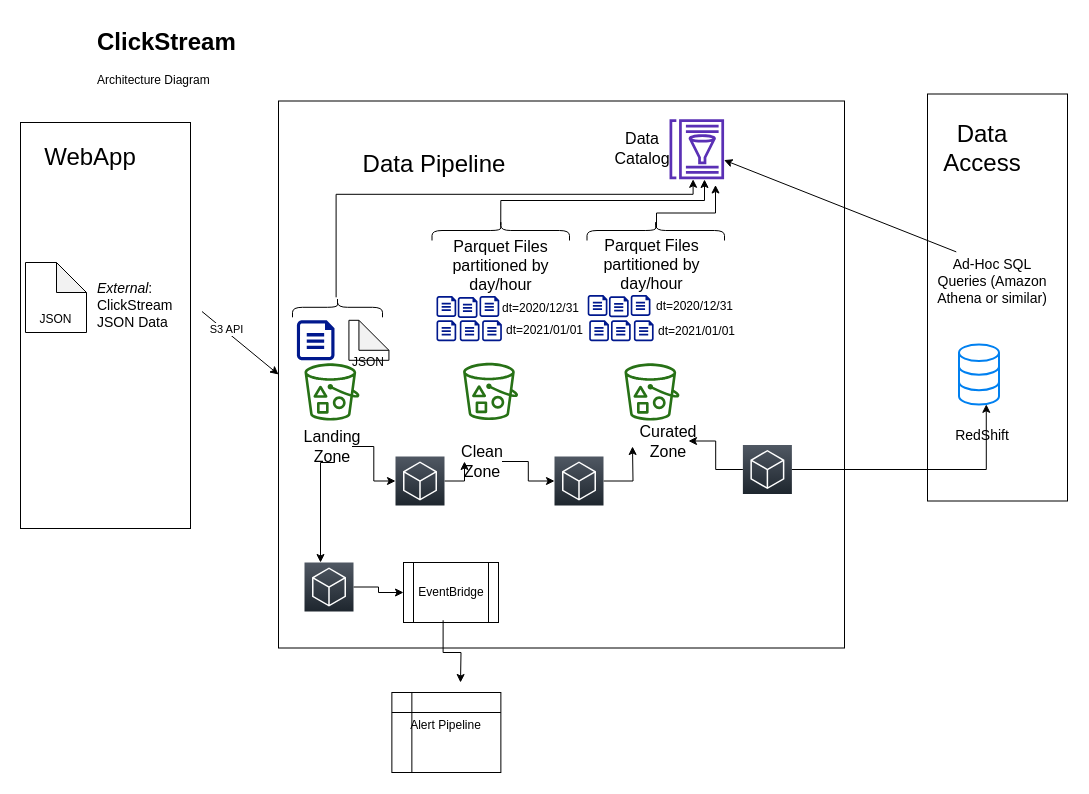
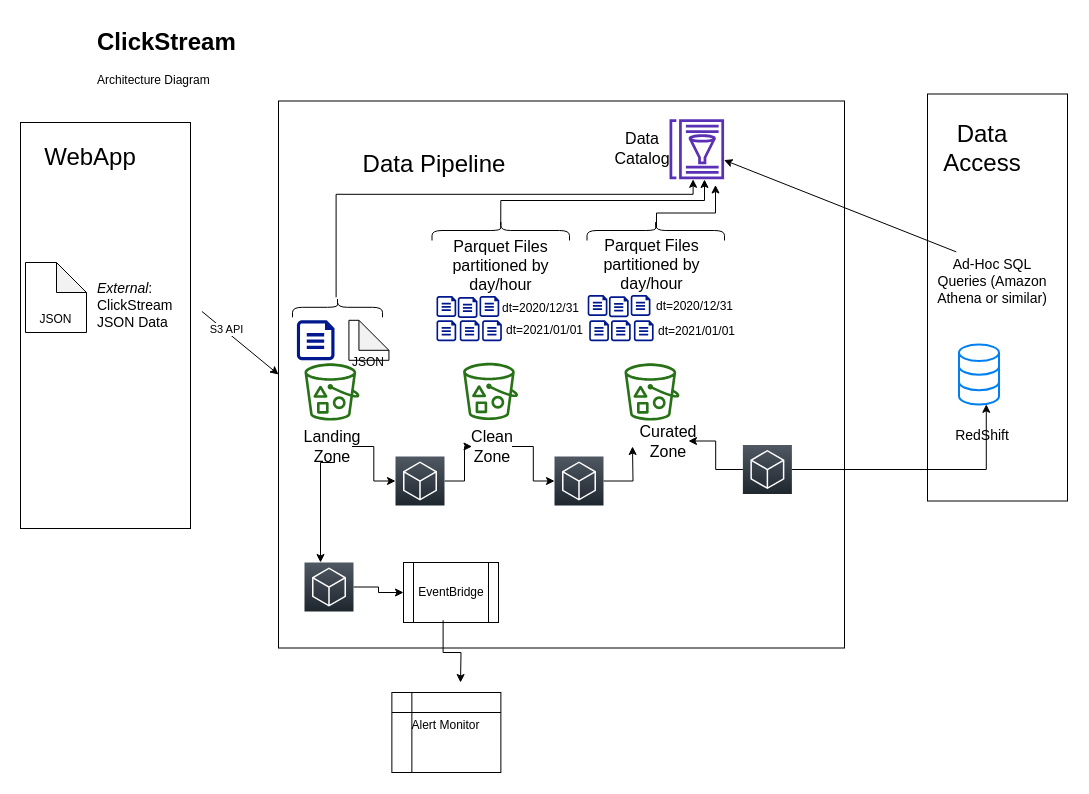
  <mxCell id="0" />
  <mxCell id="1" parent="0" />
  <mxCell id="2" value="" style="rounded=0;whiteSpace=wrap;html=1;" parent="1" vertex="1"><mxGeometry x="20" y="122" width="170" height="406" as="geometry" /></mxCell>
  <mxCell id="3" value="&lt;i&gt;External&lt;/i&gt;: ClickStream&lt;div&gt;JSON Data&lt;/div&gt;" style="text;html=1;strokeColor=none;fillColor=none;align=left;verticalAlign=middle;whiteSpace=wrap;rounded=0;fontSize=14;" parent="1" vertex="1"><mxGeometry x="95" y="295" width="40" height="20" as="geometry" /></mxCell>
  <mxCell id="4" value="&lt;div&gt;&lt;br&gt;&lt;/div&gt;&lt;div&gt;&lt;br&gt;&lt;/div&gt;&lt;div&gt;&lt;br&gt;&lt;/div&gt;&lt;div&gt;JSON&lt;/div&gt;" style="shape=note;whiteSpace=wrap;html=1;backgroundOutline=1;darkOpacity=0.05;" parent="1" vertex="1"><mxGeometry x="25" y="262" width="61" height="70" as="geometry" /></mxCell>
  <mxCell id="5" value="WebApp" style="text;html=1;strokeColor=none;fillColor=none;align=center;verticalAlign=middle;whiteSpace=wrap;rounded=0;fontSize=24;movable=1;resizable=1;rotatable=1;deletable=1;editable=1;locked=0;connectable=1;" parent="1" vertex="1"><mxGeometry x="60" y="147" width="60" height="20" as="geometry" /></mxCell>
  <mxCell id="6" value="" style="endArrow=classic;html=1;fontSize=14;exitX=0.893;exitY=0.84;exitDx=0;exitDy=0;exitPerimeter=0;entryX=0;entryY=0.5;entryDx=0;entryDy=0;" parent="1" target="8" edge="1"><mxGeometry width="50" height="50" relative="1" as="geometry"><mxPoint x="201.5" y="311" as="sourcePoint" /><mxPoint x="273.5" y="310.258" as="targetPoint" /></mxGeometry></mxCell>
  <mxCell id="7" value="S3 API" style="edgeLabel;html=1;align=center;verticalAlign=middle;resizable=0;points=[];" vertex="1" connectable="0" parent="6"><mxGeometry x="-0.403" y="2" relative="1" as="geometry"><mxPoint as="offset" /></mxGeometry></mxCell>
  <mxCell id="8" value="" style="rounded=0;whiteSpace=wrap;html=1;" parent="1" vertex="1"><mxGeometry x="278" y="100.5" width="566" height="547" as="geometry" /></mxCell>
  <mxCell id="9" value="Data Pipeline" style="text;html=1;strokeColor=none;fillColor=none;align=center;verticalAlign=middle;whiteSpace=wrap;rounded=0;fontSize=24;" parent="1" vertex="1"><mxGeometry x="304" y="154" width="260" height="20" as="geometry" /></mxCell>
  <mxCell id="10" value="" style="outlineConnect=0;fontColor=#232F3E;gradientColor=none;fillColor=#277116;strokeColor=none;dashed=0;verticalLabelPosition=bottom;verticalAlign=top;align=center;html=1;fontSize=12;fontStyle=0;aspect=fixed;pointerEvents=1;shape=mxgraph.aws4.bucket_with_objects;" parent="1" vertex="1"><mxGeometry x="304" y="362.8" width="55" height="57.2" as="geometry" /></mxCell>
  <mxCell id="11" value="" style="edgeStyle=orthogonalEdgeStyle;rounded=0;orthogonalLoop=1;jettySize=auto;html=1;fontSize=16;" parent="1" source="12" target="16" edge="1"><mxGeometry relative="1" as="geometry" /></mxCell>
  <mxCell id="12" value="Landing Zone" style="text;html=1;strokeColor=none;fillColor=none;align=center;verticalAlign=middle;whiteSpace=wrap;rounded=0;fontSize=16;" parent="1" vertex="1"><mxGeometry x="311.5" y="436" width="40" height="20" as="geometry" /></mxCell>
  <mxCell id="13" value="" style="edgeStyle=orthogonalEdgeStyle;rounded=0;orthogonalLoop=1;jettySize=auto;html=1;fontSize=16;" parent="1" source="14" target="19" edge="1"><mxGeometry relative="1" as="geometry" /></mxCell>
- <mxCell id="14" value="Clean Zone" style="text;html=1;strokeColor=none;fillColor=none;align=center;verticalAlign=middle;whiteSpace=wrap;rounded=0;fontSize=16;" parent="1" vertex="1"><mxGeometry x="461.5" y="451" width="40" height="20" as="geometry" /></mxCell>
+ <mxCell id="14" value="Clean Zone" style="text;html=1;strokeColor=none;fillColor=none;align=center;verticalAlign=middle;whiteSpace=wrap;rounded=0;fontSize=16;" parent="1" vertex="1"><mxGeometry x="471.5" y="436" width="40" height="20" as="geometry" /></mxCell>
  <mxCell id="15" value="" style="edgeStyle=orthogonalEdgeStyle;rounded=0;orthogonalLoop=1;jettySize=auto;html=1;fontSize=16;" parent="1" source="16" target="14" edge="1"><mxGeometry relative="1" as="geometry" /></mxCell>
  <mxCell id="16" value="" style="gradientDirection=north;outlineConnect=0;fontColor=#232F3E;gradientColor=#505863;fillColor=#1E262E;strokeColor=#ffffff;dashed=0;verticalLabelPosition=bottom;verticalAlign=top;align=center;html=1;fontSize=12;fontStyle=0;aspect=fixed;shape=mxgraph.aws4.resourceIcon;resIcon=mxgraph.aws4.general;" parent="1" vertex="1"><mxGeometry x="395" y="456" width="49" height="49" as="geometry" /></mxCell>
  <mxCell id="17" value="" style="outlineConnect=0;fontColor=#232F3E;gradientColor=none;fillColor=#277116;strokeColor=none;dashed=0;verticalLabelPosition=bottom;verticalAlign=top;align=center;html=1;fontSize=12;fontStyle=0;aspect=fixed;pointerEvents=1;shape=mxgraph.aws4.bucket_with_objects;" parent="1" vertex="1"><mxGeometry x="624" y="362.8" width="55" height="57.2" as="geometry" /></mxCell>
  <mxCell id="18" value="" style="edgeStyle=orthogonalEdgeStyle;rounded=0;orthogonalLoop=1;jettySize=auto;html=1;fontSize=16;" parent="1" source="19" edge="1"><mxGeometry relative="1" as="geometry"><mxPoint x="632" y="446" as="targetPoint" /></mxGeometry></mxCell>
  <mxCell id="19" value="" style="gradientDirection=north;outlineConnect=0;fontColor=#232F3E;gradientColor=#505863;fillColor=#1E262E;strokeColor=#ffffff;dashed=0;verticalLabelPosition=bottom;verticalAlign=top;align=center;html=1;fontSize=12;fontStyle=0;aspect=fixed;shape=mxgraph.aws4.resourceIcon;resIcon=mxgraph.aws4.general;" parent="1" vertex="1"><mxGeometry x="554" y="456" width="49" height="49" as="geometry" /></mxCell>
  <mxCell id="20" value="" style="shape=curlyBracket;whiteSpace=wrap;html=1;rounded=1;fontSize=14;direction=south;" parent="1" vertex="1"><mxGeometry x="292" y="296.8" width="90" height="20" as="geometry" /></mxCell>
  <mxCell id="21" value="" style="aspect=fixed;pointerEvents=1;shadow=0;dashed=0;html=1;strokeColor=none;labelPosition=center;verticalLabelPosition=bottom;verticalAlign=top;align=center;fillColor=#00188D;shape=mxgraph.azure.file;fontSize=16;" parent="1" vertex="1"><mxGeometry x="296.4" y="319.8" width="37.6" height="40" as="geometry" /></mxCell>
  <mxCell id="22" value="Parquet Files partitioned by day/hour" style="text;html=1;strokeColor=none;fillColor=none;align=center;verticalAlign=middle;whiteSpace=wrap;rounded=0;fontSize=16;" parent="1" vertex="1"><mxGeometry x="582.8" y="254" width="137.4" height="20" as="geometry" /></mxCell>
  <mxCell id="23" value="Parquet Files partitioned by day/hour" style="text;html=1;strokeColor=none;fillColor=none;align=center;verticalAlign=middle;whiteSpace=wrap;rounded=0;fontSize=16;" parent="1" vertex="1"><mxGeometry x="431.6" y="255" width="137.4" height="20" as="geometry" /></mxCell>
  <mxCell id="24" value="" style="shape=curlyBracket;whiteSpace=wrap;html=1;rounded=1;fontSize=14;direction=south;" parent="1" vertex="1"><mxGeometry x="586.5" y="220" width="137.5" height="20" as="geometry" /></mxCell>
  <mxCell id="25" value="" style="shape=curlyBracket;whiteSpace=wrap;html=1;rounded=1;fontSize=14;direction=south;" parent="1" vertex="1"><mxGeometry x="431.5" y="220" width="137.5" height="20" as="geometry" /></mxCell>
  <mxCell id="26" value="" style="edgeStyle=orthogonalEdgeStyle;rounded=0;orthogonalLoop=1;jettySize=auto;html=1;fontSize=14;exitX=0.1;exitY=0.5;exitDx=0;exitDy=0;exitPerimeter=0;" parent="1" edge="1"><mxGeometry relative="1" as="geometry"><mxPoint x="704" y="179" as="targetPoint" /><Array as="points"><mxPoint x="500" y="200" /><mxPoint x="704" y="200" /></Array><mxPoint x="500.25" y="225" as="sourcePoint" /></mxGeometry></mxCell>
  <mxCell id="27" value="&lt;div&gt;&lt;br&gt;&lt;/div&gt;&lt;div&gt;&lt;br&gt;&lt;/div&gt;&lt;div&gt;&lt;br&gt;&lt;/div&gt;&lt;div&gt;JSON&lt;/div&gt;" style="shape=note;whiteSpace=wrap;html=1;backgroundOutline=1;darkOpacity=0.05;" parent="1" vertex="1"><mxGeometry x="348.43" y="319.8" width="40" height="40" as="geometry" /></mxCell>
  <mxCell id="28" value="" style="outlineConnect=0;fontColor=#232F3E;gradientColor=none;fillColor=#5A30B5;strokeColor=none;dashed=0;verticalLabelPosition=bottom;verticalAlign=top;align=center;html=1;fontSize=12;fontStyle=0;aspect=fixed;pointerEvents=1;shape=mxgraph.aws4.glue_data_catalog;" parent="1" vertex="1"><mxGeometry x="668.61" y="118.8" width="55.39" height="60" as="geometry" /></mxCell>
  <mxCell id="29" value="" style="edgeStyle=orthogonalEdgeStyle;rounded=0;orthogonalLoop=1;jettySize=auto;html=1;fontSize=14;" parent="1" edge="1"><mxGeometry relative="1" as="geometry"><Array as="points"><mxPoint x="335.61" y="193.8" /><mxPoint x="692.61" y="193.8" /></Array><mxPoint x="692.61" y="178.8" as="targetPoint" /><mxPoint x="335.61" y="296.8" as="sourcePoint" /></mxGeometry></mxCell>
  <mxCell id="30" value="" style="outlineConnect=0;fontColor=#232F3E;gradientColor=none;fillColor=#277116;strokeColor=none;dashed=0;verticalLabelPosition=bottom;verticalAlign=top;align=center;html=1;fontSize=12;fontStyle=0;aspect=fixed;pointerEvents=1;shape=mxgraph.aws4.bucket_with_objects;" parent="1" vertex="1"><mxGeometry x="462.6" y="362.3" width="55" height="57.2" as="geometry" /></mxCell>
  <mxCell id="31" value="" style="aspect=fixed;pointerEvents=1;shadow=0;dashed=0;html=1;strokeColor=none;labelPosition=center;verticalLabelPosition=bottom;verticalAlign=top;align=center;fillColor=#00188D;shape=mxgraph.azure.file;fontSize=16;" parent="1" vertex="1"><mxGeometry x="587.2" y="294.5" width="19.74" height="21" as="geometry" /></mxCell>
  <mxCell id="32" value="" style="aspect=fixed;pointerEvents=1;shadow=0;dashed=0;html=1;strokeColor=none;labelPosition=center;verticalLabelPosition=bottom;verticalAlign=top;align=center;fillColor=#00188D;shape=mxgraph.azure.file;fontSize=16;" parent="1" vertex="1"><mxGeometry x="630.23" y="294.5" width="19.74" height="21" as="geometry" /></mxCell>
  <mxCell id="33" value="" style="aspect=fixed;pointerEvents=1;shadow=0;dashed=0;html=1;strokeColor=none;labelPosition=center;verticalLabelPosition=bottom;verticalAlign=top;align=center;fillColor=#00188D;shape=mxgraph.azure.file;fontSize=16;" parent="1" vertex="1"><mxGeometry x="436" y="295.5" width="19.74" height="21" as="geometry" /></mxCell>
  <mxCell id="34" value="" style="aspect=fixed;pointerEvents=1;shadow=0;dashed=0;html=1;strokeColor=none;labelPosition=center;verticalLabelPosition=bottom;verticalAlign=top;align=center;fillColor=#00188D;shape=mxgraph.azure.file;fontSize=16;" parent="1" vertex="1"><mxGeometry x="479.03" y="295.5" width="19.74" height="21" as="geometry" /></mxCell>
  <mxCell id="35" value="" style="aspect=fixed;pointerEvents=1;shadow=0;dashed=0;html=1;strokeColor=none;labelPosition=center;verticalLabelPosition=bottom;verticalAlign=top;align=center;fillColor=#00188D;shape=mxgraph.azure.file;fontSize=16;" parent="1" vertex="1"><mxGeometry x="481.63" y="319.8" width="19.74" height="21" as="geometry" /></mxCell>
  <mxCell id="36" value="" style="aspect=fixed;pointerEvents=1;shadow=0;dashed=0;html=1;strokeColor=none;labelPosition=center;verticalLabelPosition=bottom;verticalAlign=top;align=center;fillColor=#00188D;shape=mxgraph.azure.file;fontSize=16;" parent="1" vertex="1"><mxGeometry x="457.26" y="296.5" width="19.74" height="21" as="geometry" /></mxCell>
  <mxCell id="37" value="dt=2020/12/31" style="text;html=1;strokeColor=none;fillColor=none;align=center;verticalAlign=middle;whiteSpace=wrap;rounded=0;fontSize=12;" parent="1" vertex="1"><mxGeometry x="498.77" y="297.5" width="82.63" height="20" as="geometry" /></mxCell>
  <mxCell id="38" value="dt=2020/12/31" style="text;html=1;strokeColor=none;fillColor=none;align=center;verticalAlign=middle;whiteSpace=wrap;rounded=0;fontSize=12;" parent="1" vertex="1"><mxGeometry x="650.98" y="295.5" width="86.76" height="21" as="geometry" /></mxCell>
  <mxCell id="39" value="dt=2021/01/01" style="text;html=1;strokeColor=none;fillColor=none;align=center;verticalAlign=middle;whiteSpace=wrap;rounded=0;fontSize=12;" parent="1" vertex="1"><mxGeometry x="655.11" y="320.8" width="82.63" height="20" as="geometry" /></mxCell>
  <mxCell id="40" value="" style="aspect=fixed;pointerEvents=1;shadow=0;dashed=0;html=1;strokeColor=none;labelPosition=center;verticalLabelPosition=bottom;verticalAlign=top;align=center;fillColor=#00188D;shape=mxgraph.azure.file;fontSize=16;" parent="1" vertex="1"><mxGeometry x="459.29" y="319.8" width="19.74" height="21" as="geometry" /></mxCell>
  <mxCell id="41" value="" style="aspect=fixed;pointerEvents=1;shadow=0;dashed=0;html=1;strokeColor=none;labelPosition=center;verticalLabelPosition=bottom;verticalAlign=top;align=center;fillColor=#00188D;shape=mxgraph.azure.file;fontSize=16;" parent="1" vertex="1"><mxGeometry x="436" y="319.8" width="19.74" height="21" as="geometry" /></mxCell>
  <mxCell id="42" value="" style="aspect=fixed;pointerEvents=1;shadow=0;dashed=0;html=1;strokeColor=none;labelPosition=center;verticalLabelPosition=bottom;verticalAlign=top;align=center;fillColor=#00188D;shape=mxgraph.azure.file;fontSize=16;" parent="1" vertex="1"><mxGeometry x="608.46" y="295.8" width="19.74" height="21" as="geometry" /></mxCell>
  <mxCell id="43" value="" style="aspect=fixed;pointerEvents=1;shadow=0;dashed=0;html=1;strokeColor=none;labelPosition=center;verticalLabelPosition=bottom;verticalAlign=top;align=center;fillColor=#00188D;shape=mxgraph.azure.file;fontSize=16;" parent="1" vertex="1"><mxGeometry x="610.49" y="319.8" width="19.74" height="21" as="geometry" /></mxCell>
  <mxCell id="44" value="" style="aspect=fixed;pointerEvents=1;shadow=0;dashed=0;html=1;strokeColor=none;labelPosition=center;verticalLabelPosition=bottom;verticalAlign=top;align=center;fillColor=#00188D;shape=mxgraph.azure.file;fontSize=16;" parent="1" vertex="1"><mxGeometry x="588.72" y="319.8" width="19.74" height="21" as="geometry" /></mxCell>
  <mxCell id="45" value="" style="aspect=fixed;pointerEvents=1;shadow=0;dashed=0;html=1;strokeColor=none;labelPosition=center;verticalLabelPosition=bottom;verticalAlign=top;align=center;fillColor=#00188D;shape=mxgraph.azure.file;fontSize=16;" parent="1" vertex="1"><mxGeometry x="633.39" y="319.8" width="19.74" height="21" as="geometry" /></mxCell>
  <mxCell id="46" value="dt=2021/01/01" style="text;html=1;strokeColor=none;fillColor=none;align=center;verticalAlign=middle;whiteSpace=wrap;rounded=0;fontSize=12;" parent="1" vertex="1"><mxGeometry x="503" y="319.5" width="82.63" height="20" as="geometry" /></mxCell>
  <mxCell id="47" value="Curated Zone" style="text;html=1;strokeColor=none;fillColor=none;align=center;verticalAlign=middle;whiteSpace=wrap;rounded=0;fontSize=16;" parent="1" vertex="1"><mxGeometry x="648" y="430.5" width="40" height="20" as="geometry" /></mxCell>
  <mxCell id="48" value="" style="edgeStyle=orthogonalEdgeStyle;rounded=0;orthogonalLoop=1;jettySize=auto;html=1;fontSize=14;exitX=0.1;exitY=0.5;exitDx=0;exitDy=0;exitPerimeter=0;" parent="1" edge="1"><mxGeometry relative="1" as="geometry"><mxPoint x="715" y="184.5" as="targetPoint" /><Array as="points"><mxPoint x="656" y="212.5" /><mxPoint x="715" y="212.5" /></Array><mxPoint x="656" y="227.5" as="sourcePoint" /></mxGeometry></mxCell>
  <mxCell id="49" value="" style="rounded=0;whiteSpace=wrap;html=1;" parent="1" vertex="1"><mxGeometry x="927" y="93.5" width="140" height="407" as="geometry" /></mxCell>
  <mxCell id="50" value="Data Access" style="text;html=1;strokeColor=none;fillColor=none;align=center;verticalAlign=middle;whiteSpace=wrap;rounded=0;fontSize=24;" parent="1" vertex="1"><mxGeometry x="917" y="137.5" width="130" height="20" as="geometry" /></mxCell>
  <mxCell id="51" value="" style="shape=image;html=1;verticalAlign=top;verticalLabelPosition=bottom;labelBackgroundColor=#ffffff;imageAspect=0;aspect=fixed;image=https://cdn2.iconfinder.com/data/icons/strongicon-vol-24-free/24/filetype-15-128.png;fontSize=14;align=left;" parent="1" vertex="1"><mxGeometry x="955.75" y="212" width="52.5" height="52.5" as="geometry" /></mxCell>
  <mxCell id="52" value="Ad-Hoc SQL Queries (Amazon Athena or similar)" style="text;html=1;strokeColor=none;fillColor=none;align=center;verticalAlign=middle;whiteSpace=wrap;rounded=0;fontSize=14;" parent="1" vertex="1"><mxGeometry x="932" y="271" width="120" height="20" as="geometry" /></mxCell>
  <mxCell id="53" value="" style="endArrow=classic;html=1;fontSize=24;exitX=0;exitY=0.75;exitDx=0;exitDy=0;" parent="1" edge="1" target="28" source="51"><mxGeometry width="50" height="50" relative="1" as="geometry"><mxPoint x="958" y="355" as="sourcePoint" /><mxPoint x="878" y="332" as="targetPoint" /></mxGeometry></mxCell>
  <mxCell id="54" value="" style="html=1;verticalLabelPosition=bottom;align=center;labelBackgroundColor=#ffffff;verticalAlign=top;strokeWidth=2;strokeColor=#0080F0;shadow=0;dashed=0;shape=mxgraph.ios7.icons.data;fontSize=16;" vertex="1" parent="1"><mxGeometry x="958.5" y="344" width="40" height="60" as="geometry" /></mxCell>
  <mxCell id="55" value="RedShift" style="text;html=1;strokeColor=none;fillColor=none;align=center;verticalAlign=middle;whiteSpace=wrap;rounded=0;fontSize=14;" vertex="1" parent="1"><mxGeometry x="922" y="424.5" width="120" height="20" as="geometry" /></mxCell>
  <mxCell id="56" value="Data Catalog" style="text;html=1;strokeColor=none;fillColor=none;align=center;verticalAlign=middle;whiteSpace=wrap;rounded=0;fontSize=16;" vertex="1" parent="1"><mxGeometry x="622" y="137.5" width="40" height="20" as="geometry" /></mxCell>
  <mxCell id="57" value="" style="gradientDirection=north;outlineConnect=0;fontColor=#232F3E;gradientColor=#505863;fillColor=#1E262E;strokeColor=#ffffff;dashed=0;verticalLabelPosition=bottom;verticalAlign=top;align=center;html=1;fontSize=12;fontStyle=0;aspect=fixed;shape=mxgraph.aws4.resourceIcon;resIcon=mxgraph.aws4.general;" vertex="1" parent="1"><mxGeometry x="742.39" y="444.5" width="49" height="49" as="geometry" /></mxCell>
  <mxCell id="58" value="" style="edgeStyle=orthogonalEdgeStyle;rounded=0;orthogonalLoop=1;jettySize=auto;html=1;fontSize=16;" edge="1" parent="1" source="57" target="47"><mxGeometry relative="1" as="geometry"><mxPoint x="729" y="462" as="targetPoint" /><mxPoint x="700" y="497" as="sourcePoint" /></mxGeometry></mxCell>
  <mxCell id="59" value="" style="edgeStyle=orthogonalEdgeStyle;rounded=0;orthogonalLoop=1;jettySize=auto;html=1;entryX=0.682;entryY=0.997;entryDx=0;entryDy=0;entryPerimeter=0;" edge="1" parent="1" source="57" target="54"><mxGeometry relative="1" as="geometry"><mxPoint x="950" y="392" as="sourcePoint" /><mxPoint x="900" y="392" as="targetPoint" /></mxGeometry></mxCell>
  <mxCell id="60" value="EventBridge" style="shape=process;whiteSpace=wrap;html=1;backgroundOutline=1;" vertex="1" parent="1"><mxGeometry x="403" y="562" width="95" height="60" as="geometry" /></mxCell>
  <mxCell id="61" value="" style="edgeStyle=orthogonalEdgeStyle;rounded=0;orthogonalLoop=1;jettySize=auto;html=1;fontSize=16;" edge="1" parent="1" target="63"><mxGeometry relative="1" as="geometry"><mxPoint x="141.4" y="424.5" as="targetPoint" /><mxPoint x="334" y="461" as="sourcePoint" /><Array as="points"><mxPoint x="334" y="462" /><mxPoint x="320" y="462" /><mxPoint x="320" y="587" /></Array></mxGeometry></mxCell>
  <mxCell id="62" value="" style="edgeStyle=orthogonalEdgeStyle;rounded=0;orthogonalLoop=1;jettySize=auto;html=1;" edge="1" parent="1" source="63" target="60"><mxGeometry relative="1" as="geometry" /></mxCell>
  <mxCell id="63" value="" style="gradientDirection=north;outlineConnect=0;fontColor=#232F3E;gradientColor=#505863;fillColor=#1E262E;strokeColor=#ffffff;dashed=0;verticalLabelPosition=bottom;verticalAlign=top;align=center;html=1;fontSize=12;fontStyle=0;aspect=fixed;shape=mxgraph.aws4.resourceIcon;resIcon=mxgraph.aws4.general;" vertex="1" parent="1"><mxGeometry x="304" y="562" width="49" height="49" as="geometry" /></mxCell>
  <mxCell id="64" value="" style="edgeStyle=orthogonalEdgeStyle;rounded=0;orthogonalLoop=1;jettySize=auto;html=1;fontSize=16;exitX=0.417;exitY=0.963;exitDx=0;exitDy=0;exitPerimeter=0;" edge="1" parent="1" source="60"><mxGeometry relative="1" as="geometry"><mxPoint x="443" y="682" as="sourcePoint" /><mxPoint x="460" y="682" as="targetPoint" /></mxGeometry></mxCell>
- <mxCell id="65" value="Alert Pipeline&lt;div&gt;&lt;br&gt;&lt;/div&gt;" style="shape=internalStorage;whiteSpace=wrap;html=1;backgroundOutline=1;" vertex="1" parent="1"><mxGeometry x="391.37" y="692" width="109" height="80" as="geometry" /></mxCell>
+ <mxCell id="65" value="Alert Monitor&lt;div&gt;&lt;br&gt;&lt;/div&gt;" style="shape=internalStorage;whiteSpace=wrap;html=1;backgroundOutline=1;" vertex="1" parent="1"><mxGeometry x="391.37" y="692" width="109" height="80" as="geometry" /></mxCell>
  <mxCell id="66" value="&lt;h1 style=&quot;margin-top: 0px;&quot;&gt;ClickStream&lt;/h1&gt;&lt;div&gt;Architecture Diagram&lt;/div&gt;" style="text;html=1;whiteSpace=wrap;overflow=hidden;rounded=0;" vertex="1" parent="1"><mxGeometry x="95" y="20.5" width="162" height="80" as="geometry" /></mxCell>
